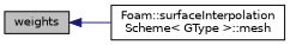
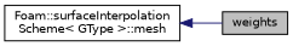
  digraph {
    rankdir=LR
    node [color=black fontname=Helvetica fontsize=10 shape=record]
    n1 [fillcolor=grey75 fontcolor=black height=0.2 label=weights style=filled width=0.4]
    n2 [height=0.2 label="Foam::surfaceInterpolation\lScheme\< GType \>::mesh" width=0.4]
-   n1 -> n2 [color=midnightblue dir=back fontname=Helvetica fontsize=10 labelfontname=Helvetica labelfontsize=10 style=solid]
+   n2 -> n1 [color=midnightblue dir=back fontname=Helvetica fontsize=10 labelfontname=Helvetica labelfontsize=10 style=solid]
  }
